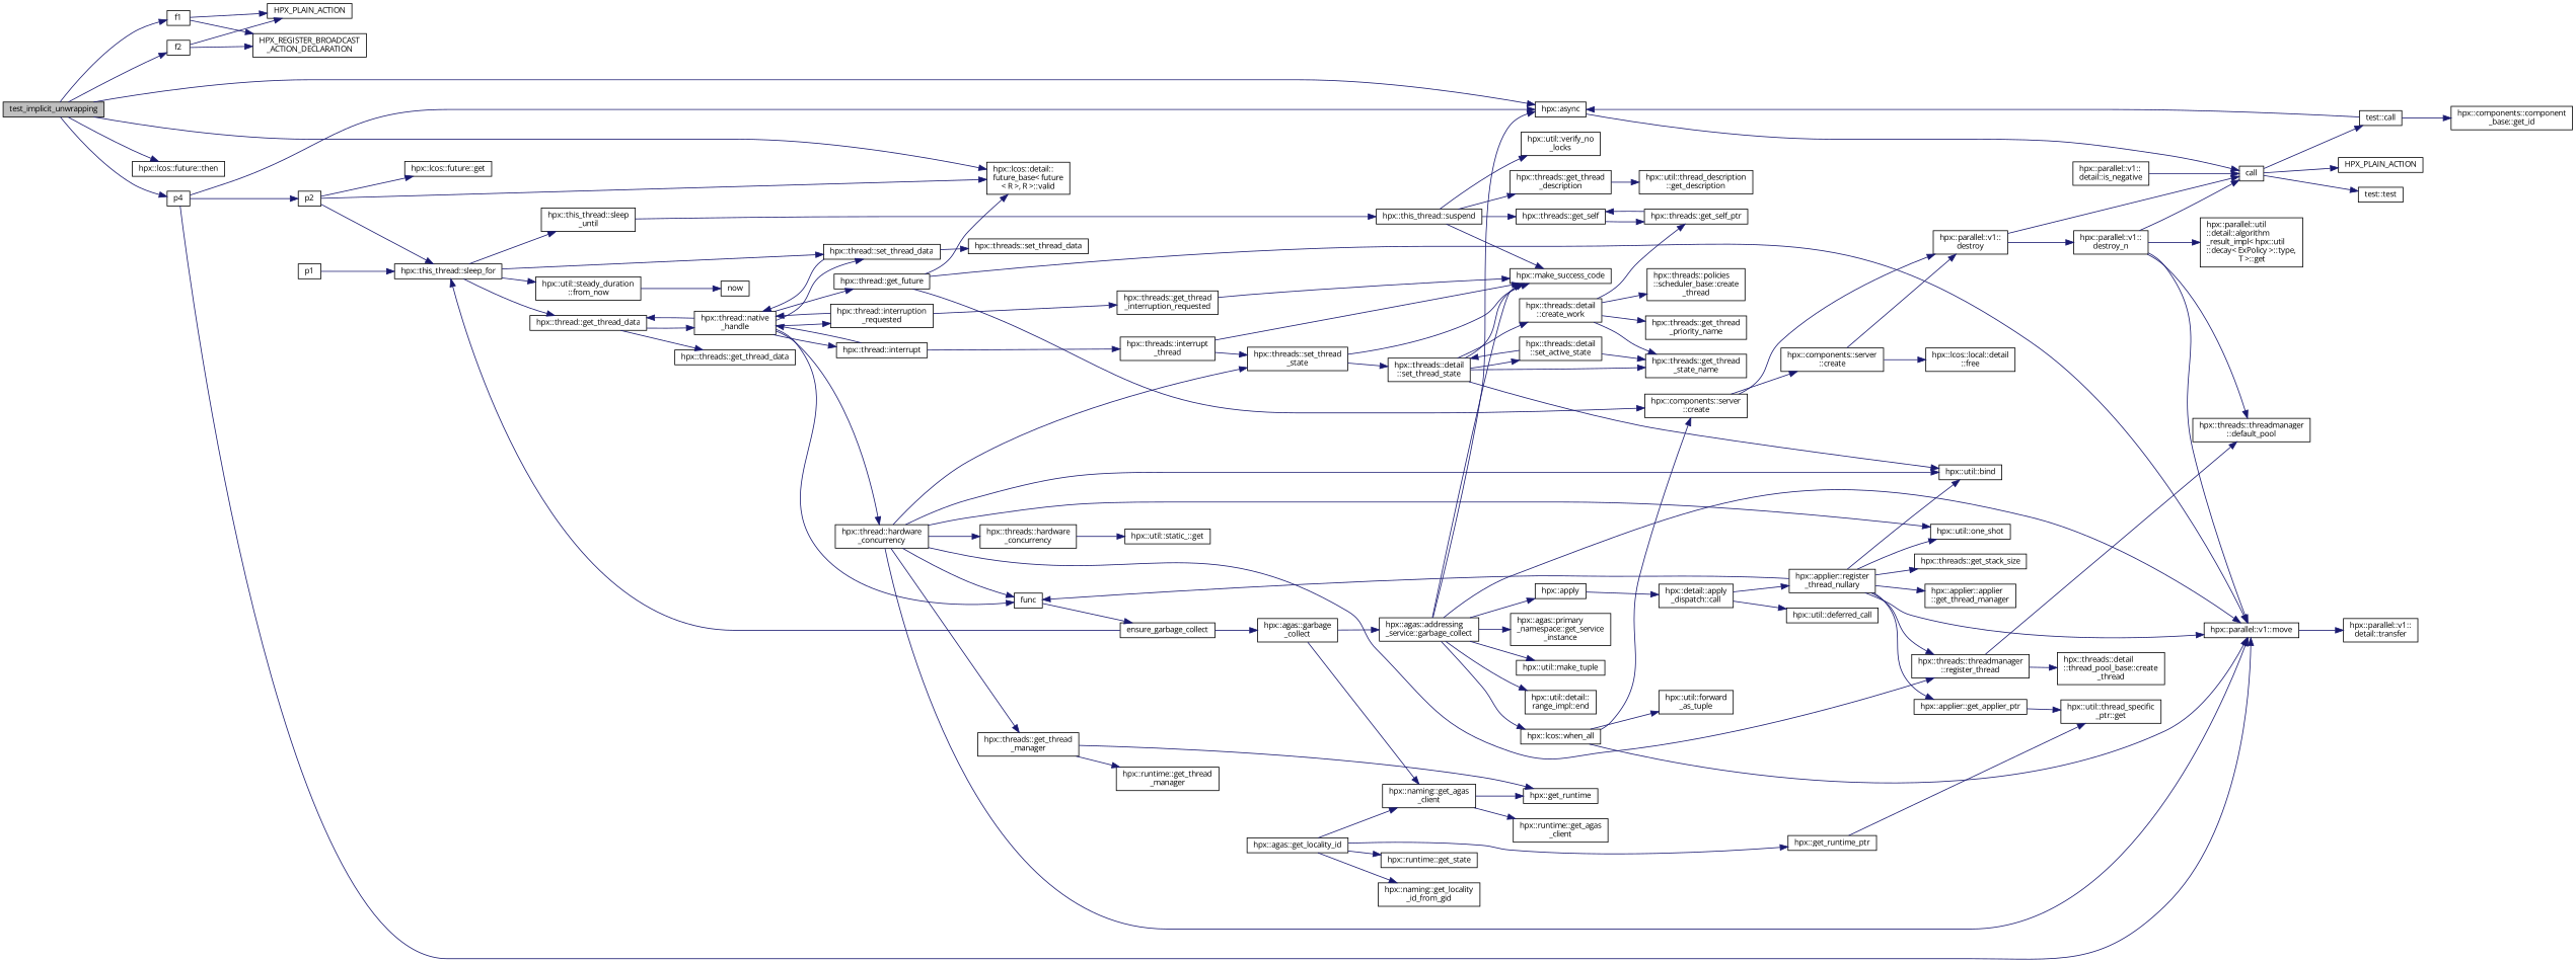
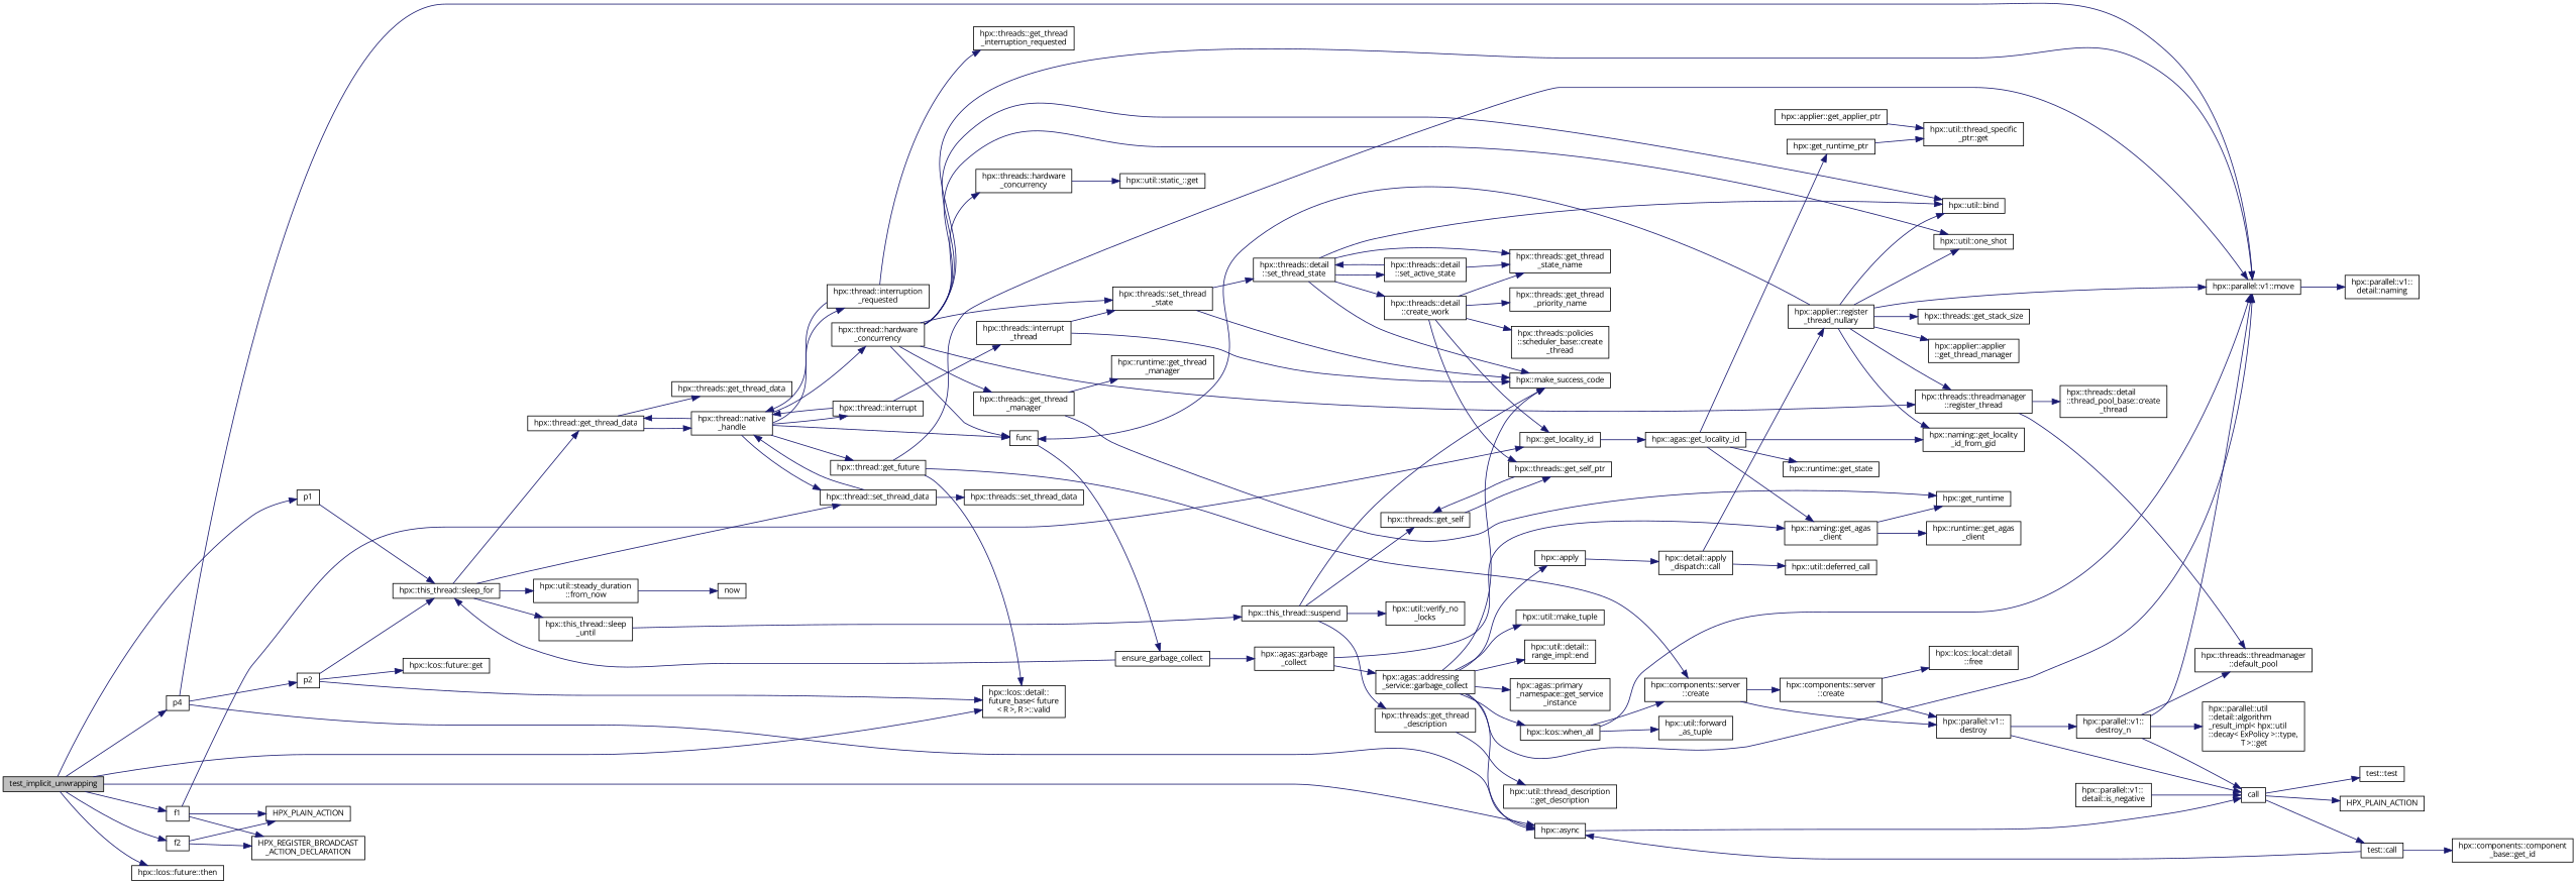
  digraph {
    fontname="Open Sans"
    rankdir=LR
    node [color=black fillcolor=white fontname="Open Sans" fontsize=10 shape=record style=filled]
    edge [color=midnightblue fontname="Open Sans" fontsize=10 labelfontname=Helvetica labelfontsize=10 style=solid]
    n1 [fillcolor=grey75 fontcolor=black height=0.2 label=test_implicit_unwrapping width=0.4]
    n2 [height=0.2 label=f1 width=0.4]
    n3 [height=0.2 label="hpx::async" width=0.4]
    n4 [height=0.2 label=p1 width=0.4]
    n5 [height=0.2 label="hpx::lcos::detail::\lfuture_base\< future\l\< R \>, R \>::valid" width=0.4]
    n6 [height=0.2 label=f2 width=0.4]
    n7 [height=0.2 label="hpx::lcos::future::then" width=0.4]
    n8 [height=0.2 label=p4 width=0.4]
+   n9 [height=0.2 label="hpx::get_locality_id" width=0.4]
    n10 [height=0.2 label=HPX_PLAIN_ACTION width=0.4]
    n11 [height=0.2 label="HPX_REGISTER_BROADCAST\l_ACTION_DECLARATION" width=0.4]
    n12 [height=0.2 label=call width=0.4]
    n13 [height=0.2 label="hpx::this_thread::sleep_for" width=0.4]
    n14 [height=0.2 label="hpx::parallel::v1::move" width=0.4]
    n15 [height=0.2 label=p2 width=0.4]
    n16 [height=0.2 label="hpx::agas::get_locality_id" width=0.4]
    n17 [height=0.2 label="hpx::get_runtime_ptr" width=0.4]
    n18 [height=0.2 label="hpx::runtime::get_state" width=0.4]
    n19 [height=0.2 label="hpx::naming::get_agas\l_client" width=0.4]
    n20 [height=0.2 label="hpx::naming::get_locality\l_id_from_gid" width=0.4]
    n21 [height=0.2 label="hpx::util::thread_specific\l_ptr::get" width=0.4]
    n22 [height=0.2 label="hpx::get_runtime" width=0.4]
    n23 [height=0.2 label="hpx::runtime::get_agas\l_client" width=0.4]
    n24 [height=0.2 label="test::test" width=0.4]
    n25 [height=0.2 label=HPX_PLAIN_ACTION width=0.4]
    n26 [height=0.2 label="test::call" width=0.4]
    n27 [height=0.2 label="hpx::components::component\l_base::get_id" width=0.4]
    n28 [height=0.2 label="hpx::this_thread::sleep\l_until" width=0.4]
    n29 [height=0.2 label="hpx::util::steady_duration\l::from_now" width=0.4]
    n30 [height=0.2 label="hpx::thread::get_thread_data" width=0.4]
    n31 [height=0.2 label="hpx::thread::set_thread_data" width=0.4]
    n32 [height=0.2 label="hpx::this_thread::suspend" width=0.4]
    n33 [height=0.2 label=now width=0.4]
    n34 [height=0.2 label="hpx::threads::get_thread_data" width=0.4]
    n35 [height=0.2 label="hpx::thread::native\l_handle" width=0.4]
    n36 [height=0.2 label="hpx::threads::set_thread_data" width=0.4]
    n37 [height=0.2 label="hpx::threads::get_self" width=0.4]
    n38 [height=0.2 label="hpx::make_success_code" width=0.4]
    n39 [height=0.2 label="hpx::util::verify_no\l_locks" width=0.4]
    n40 [height=0.2 label="hpx::threads::get_thread\l_description" width=0.4]
    n41 [height=0.2 label="hpx::threads::get_self_ptr" width=0.4]
    n42 [height=0.2 label="hpx::util::thread_description\l::get_description" width=0.4]
    n43 [height=0.2 label="hpx::thread::hardware\l_concurrency" width=0.4]
    n44 [height=0.2 label=func width=0.4]
    n45 [height=0.2 label="hpx::thread::interrupt" width=0.4]
    n46 [height=0.2 label="hpx::thread::interruption\l_requested" width=0.4]
    n47 [height=0.2 label="hpx::thread::get_future" width=0.4]
    n48 [height=0.2 label="hpx::threads::hardware\l_concurrency" width=0.4]
    n49 [height=0.2 label="hpx::util::bind" width=0.4]
    n50 [height=0.2 label="hpx::util::one_shot" width=0.4]
    n51 [height=0.2 label="hpx::threads::threadmanager\l::register_thread" width=0.4]
    n52 [height=0.2 label="hpx::threads::get_thread\l_manager" width=0.4]
    n53 [height=0.2 label="hpx::threads::set_thread\l_state" width=0.4]
    n54 [height=0.2 label=ensure_garbage_collect width=0.4]
    n55 [height=0.2 label="hpx::threads::interrupt\l_thread" width=0.4]
    n56 [height=0.2 label="hpx::threads::get_thread\l_interruption_requested" width=0.4]
    n57 [height=0.2 label="hpx::components::server\l::create" width=0.4]
    n58 [height=0.2 label="hpx::util::static_::get" width=0.4]
-   n59 [height=0.2 label="hpx::parallel::v1::\ldetail::transfer" width=0.4]
+   n59 [height=0.2 label="hpx::parallel::v1::\ldetail::naming" width=0.4]
    n60 [height=0.2 label="hpx::threads::threadmanager\l::default_pool" width=0.4]
    n61 [height=0.2 label="hpx::threads::detail\l::thread_pool_base::create\l_thread" width=0.4]
    n62 [height=0.2 label="hpx::runtime::get_thread\l_manager" width=0.4]
    n63 [height=0.2 label="hpx::threads::detail\l::set_thread_state" width=0.4]
    n64 [height=0.2 label="hpx::agas::garbage\l_collect" width=0.4]
    n65 [height=0.2 label="hpx::agas::addressing\l_service::garbage_collect" width=0.4]
    n66 [height=0.2 label="hpx::agas::primary\l_namespace::get_service\l_instance" width=0.4]
    n67 [height=0.2 label="hpx::util::make_tuple" width=0.4]
    n68 [height=0.2 label="hpx::util::detail::\lrange_impl::end" width=0.4]
    n69 [height=0.2 label="hpx::apply" width=0.4]
    n70 [height=0.2 label="hpx::lcos::when_all" width=0.4]
    n71 [height=0.2 label="hpx::detail::apply\l_dispatch::call" width=0.4]
    n72 [height=0.2 label="hpx::util::forward\l_as_tuple" width=0.4]
    n73 [height=0.2 label="hpx::applier::register\l_thread_nullary" width=0.4]
    n74 [height=0.2 label="hpx::util::deferred_call" width=0.4]
    n75 [height=0.2 label="hpx::applier::get_applier_ptr" width=0.4]
    n76 [height=0.2 label="hpx::threads::get_stack_size" width=0.4]
    n77 [height=0.2 label="hpx::applier::applier\l::get_thread_manager" width=0.4]
    n78 [height=0.2 label="hpx::components::server\l::create" width=0.4]
    n79 [height=0.2 label="hpx::parallel::v1::\ldestroy" width=0.4]
    n80 [height=0.2 label="hpx::lcos::local::detail\l::free" width=0.4]
    n81 [height=0.2 label="hpx::parallel::v1::\ldestroy_n" width=0.4]
    n82 [height=0.2 label="hpx::parallel::util\l::detail::algorithm\l_result_impl\< hpx::util\l::decay\< ExPolicy \>::type,\l T \>::get" width=0.4]
    n83 [height=0.2 label="hpx::parallel::v1::\ldetail::is_negative" width=0.4]
    n84 [height=0.2 label="hpx::threads::get_thread\l_state_name" width=0.4]
    n85 [height=0.2 label="hpx::threads::detail\l::set_active_state" width=0.4]
    n86 [height=0.2 label="hpx::threads::detail\l::create_work" width=0.4]
    n87 [height=0.2 label="hpx::threads::get_thread\l_priority_name" width=0.4]
    n88 [height=0.2 label="hpx::threads::policies\l::scheduler_base::create\l_thread" width=0.4]
    n89 [height=0.2 label="hpx::lcos::future::get" width=0.4]
    n1 -> n2
    n1 -> n3
+   n1 -> n4
    n1 -> n5
    n1 -> n6
    n1 -> n7
    n1 -> n8
+   n2 -> n9
    n2 -> n10
    n2 -> n11
    n3 -> n12
    n4 -> n13
    n6 -> n10
    n6 -> n11
    n8 -> n3
    n8 -> n14
    n8 -> n15
+   n9 -> n16
    n12 -> n24
    n12 -> n25
    n12 -> n26
    n13 -> n28
    n13 -> n29
    n13 -> n30
    n13 -> n31
    n14 -> n59
    n15 -> n5
    n15 -> n13
    n15 -> n89
    n16 -> n17
    n16 -> n18
    n16 -> n19
    n16 -> n20
    n17 -> n21
    n19 -> n22
    n19 -> n23
    n26 -> n3
    n26 -> n27
    n28 -> n32
    n29 -> n33
    n30 -> n34
    n30 -> n35
    n31 -> n35
    n31 -> n36
    n32 -> n37
    n32 -> n38
    n32 -> n39
    n32 -> n40
    n35 -> n30
    n35 -> n31
    n35 -> n43
    n35 -> n44
    n35 -> n45
    n35 -> n46
    n35 -> n47
    n37 -> n41
    n40 -> n42
    n41 -> n37
    n43 -> n14
    n43 -> n44
    n43 -> n48
    n43 -> n49
    n43 -> n50
    n43 -> n51
    n43 -> n52
    n43 -> n53
    n44 -> n54
    n45 -> n35
    n45 -> n55
    n46 -> n35
    n46 -> n56
    n47 -> n5
    n47 -> n14
    n47 -> n57
    n48 -> n58
    n51 -> n60
    n51 -> n61
    n52 -> n22
    n52 -> n62
    n53 -> n38
    n53 -> n63
    n54 -> n13
    n54 -> n64
    n55 -> n38
    n55 -> n53
-   n56 -> n38
    n57 -> n78
    n57 -> n79
    n63 -> n38
    n63 -> n49
    n63 -> n84
    n63 -> n85
    n63 -> n86
    n64 -> n19
    n64 -> n65
    n65 -> n3
    n65 -> n14
    n65 -> n38
    n65 -> n66
    n65 -> n67
    n65 -> n68
    n65 -> n69
    n65 -> n70
    n69 -> n71
    n70 -> n14
    n70 -> n57
    n70 -> n72
    n71 -> n73
    n71 -> n74
    n73 -> n14
    n73 -> n44
    n73 -> n49
    n73 -> n50
    n73 -> n51
-   n73 -> n75
+   n73 -> n20
    n73 -> n76
    n73 -> n77
    n75 -> n21
    n78 -> n79
    n78 -> n80
    n79 -> n12
    n79 -> n81
    n81 -> n12
    n81 -> n14
    n81 -> n60
    n81 -> n82
    n83 -> n12
    n85 -> n63
    n85 -> n84
+   n86 -> n9
    n86 -> n41
    n86 -> n84
    n86 -> n87
    n86 -> n88
  }
